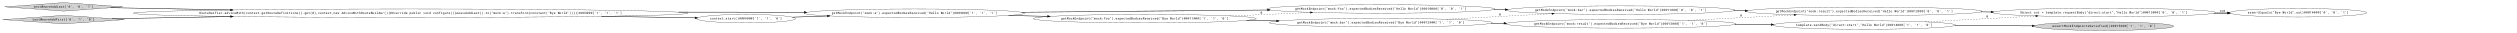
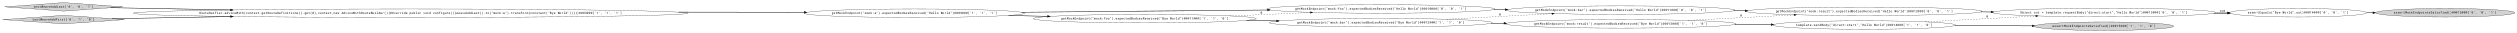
  digraph {
    fontname="Roboto Mono"
    rankdir=LR
    node [fillcolor=white fontname="Roboto Mono" shape=ellipse style=filled]
    edge [fontname="Roboto Mono" style=bold]
    n1 [label="getMockEndpoint(\"mock:a\").expectedBodiesReceived(\"Hello World\")@@@9@@@['1', '1', '1']"]
    n2 [label="getMockEndpoint(\"mock:foo\").expectedBodiesReceived(\"Hello World\")@@@10@@@['0', '0', '1']"]
    n3 [label="getMockEndpoint(\"mock:foo\").expectedBodiesReceived(\"Bye World\")@@@11@@@['1', '1', '0']"]
    n4 [label="getMockEndpoint(\"mock:bar\").expectedBodiesReceived(\"Hello World\")@@@11@@@['0', '0', '1']"]
    n5 [label="getMockEndpoint(\"mock:bar\").expectedBodiesReceived(\"Bye World\")@@@12@@@['1', '1', '0']"]
+   n6 [fillcolor=lightgray label="assertMockEndpointsSatisfied()@@@15@@@['0', '0', '1']"]
    n7 [label="getMockEndpoint(\"mock:result\").expectedBodiesReceived(\"Hello World\")@@@12@@@['0', '0', '1']"]
    n8 [label="Object out = template.requestBody(\"direct:start\",\"Hello World\")@@@13@@@['0', '0', '1']"]
    n9 [label="RouteReifier.adviceWith(context.getRouteDefinitions().get(0),context,new AdviceWithRouteBuilder(){@Override public void configure(){weaveAddLast().to(\"mock:a\").transform(constant(\"Bye World\"))}})@@@3@@@['1', '1', '1']"]
-   n10 [label="context.start()@@@9@@@['1', '1', '0']"]
    n11 [label="assertEquals(\"Bye World\",out)@@@14@@@['0', '0', '1']"]
    n12 [label="getMockEndpoint(\"mock:result\").expectedBodiesReceived(\"Bye World\")@@@13@@@['1', '1', '0']"]
    n13 [label="template.sendBody(\"direct:start\",\"Hello World\")@@@14@@@['1', '1', '0']"]
    n14 [fillcolor=lightgray label="assertMockEndpointsSatisfied()@@@15@@@['1', '1', '0']"]
    n15 [fillcolor=lightgray label="testWeaveAddLast['0', '0', '1']" shape=diamond]
    n16 [fillcolor=lightgray label="testWeaveAddFirst['0', '1', '0']" shape=diamond]
    n1 -> n2
    n1 -> n3
    n2 -> n4
    n3 -> n2 [label=0 style=dashed]
    n3 -> n5
    n4 -> n7
    n5 -> n4 [label=0 style=dashed]
    n5 -> n12
    n7 -> n8
    n8 -> n11 [label=out style=solid]
    n8 -> n11
    n9 -> n1
-   n9 -> n10
-   n10 -> n1
+   n11 -> n6
    n12 -> n7 [label=0 style=dashed]
    n12 -> n13
    n13 -> n8 [label=0 style=dashed]
    n13 -> n14
    n15 -> n9
    n16 -> n9
  }
